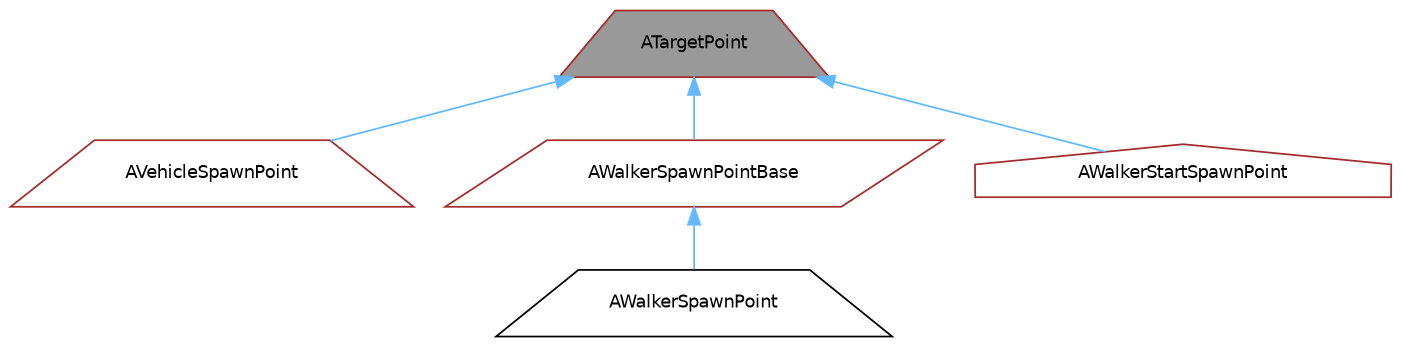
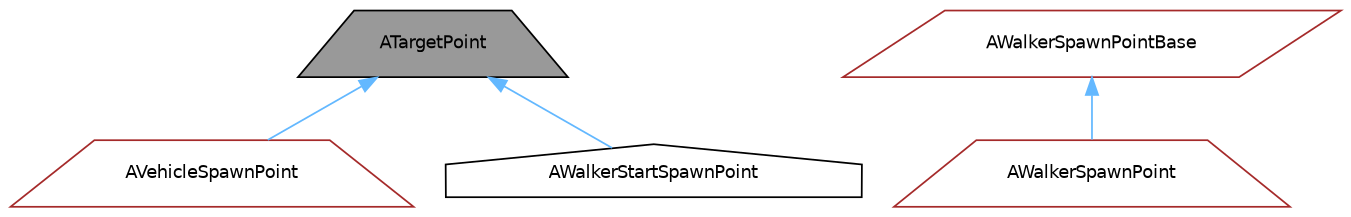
  digraph {
    node [color=brown fillcolor=white fontname=Helvetica fontsize=10 shape=trapezium style=filled]
    edge [color=steelblue1 dir=back fontname=Helvetica fontsize=10 labelfontname=Helvetica labelfontsize=10 style=solid]
-   n1 [fillcolor=grey60 fontcolor=black height=0.2 label=ATargetPoint width=0.4]
+   n1 [color=black fillcolor=grey60 fontcolor=black height=0.2 label=ATargetPoint width=0.4]
    n2 [height=0.2 label=AVehicleSpawnPoint width=0.4]
    n3 [height=0.2 label=AWalkerSpawnPointBase shape=parallelogram width=0.4]
-   n4 [height=0.2 label=AWalkerStartSpawnPoint shape=house width=0.4]
-   n5 [color=black height=0.2 label=AWalkerSpawnPoint width=0.4]
+   n4 [color=black height=0.2 label=AWalkerStartSpawnPoint shape=house width=0.4]
+   n5 [height=0.2 label=AWalkerSpawnPoint width=0.4]
    n1 -> n2
-   n1 -> n3
    n1 -> n4
    n3 -> n5
  }
